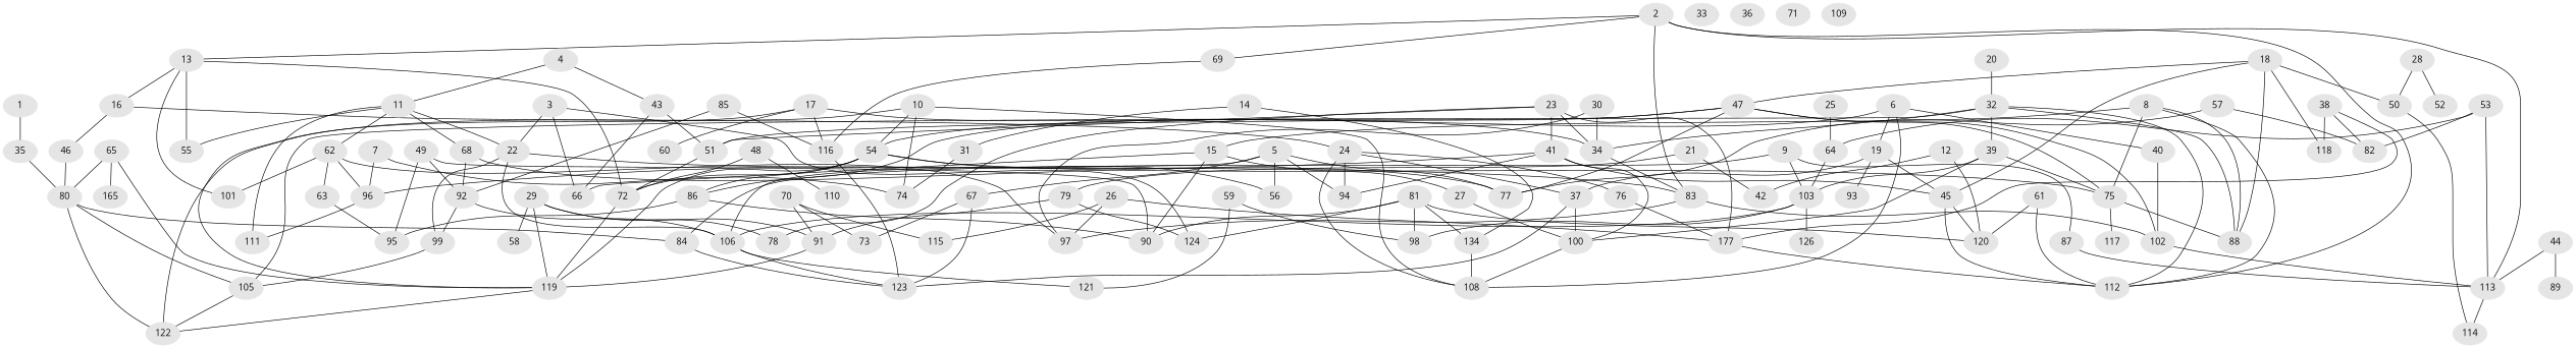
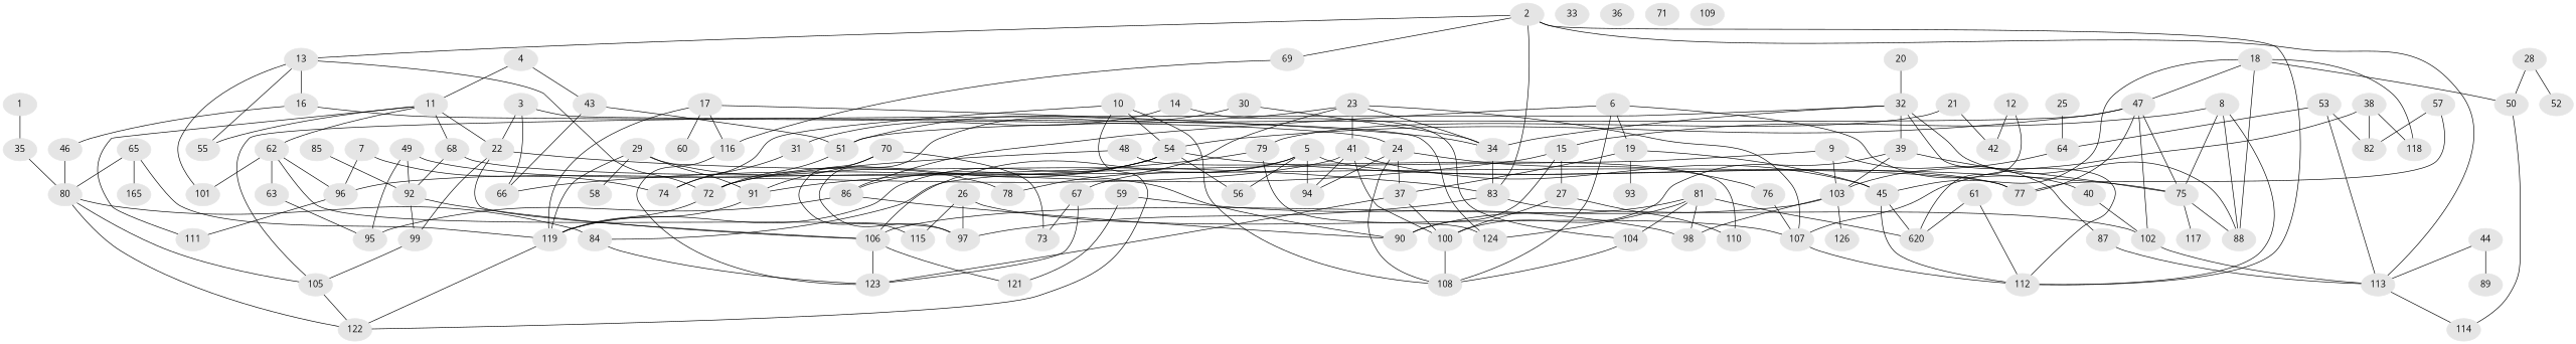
  graph {
    fontname="Open Sans"
    node [color=gray90 fontname="Open Sans" style=filled]
    edge [fontname="Open Sans"]
    1
    35
    80
    2
    13
    69
    83
    112
    113
    55
    16
    72
    101
    116
    97
    102
    114
    3
    22
    66
    124
    106
    99
    4
    11
    43
    62
    68
    111
    51
    5
    56
    67
    77
    94
    123
    73
    121
    6
    19
    40
    86
    108
    45
    37
    93
    90
    95
    7
    74
    96
    8
    15
    75
    88
    27
    117
    9
    84
    87
    103
    98
    126
    10
    54
    122
    119
    63
    92
    12
    42
-   120
+   120 [label=620]
    24
    46
    14
    31
-   104 [label=134]
+   104
    100
    110
    76
    17
    34
    60
    18
    47
    50
    118
    20
    32
    39
    105
    21
    79
    91
    23
    41
    78
-   107 [label=177]
+   107
    25
    64
    26
    115
    28
    52
    29
    58
    30
    33
    36
    38
    82
    44
    89
    48
    49
    53
    57
    59
    61
    65
    n121 [label=165]
    70
    71
    81
    85
    109
    1 -- 35
    35 -- 80
    80 -- 84
    80 -- 122
    80 -- 105
    2 -- 13
    2 -- 69
    2 -- 83
    2 -- 112
    2 -- 113
    13 -- 55
    13 -- 16
    13 -- 72
    13 -- 101
    69 -- 116
    83 -- 97
    83 -- 102
    113 -- 114
    16 -- 24
    16 -- 46
    72 -- 119
    116 -- 123
    102 -- 113
    3 -- 22
    3 -- 66
    3 -- 124
    22 -- 83
    22 -- 106
    22 -- 99
    106 -- 123
    106 -- 121
    99 -- 105
    4 -- 11
    4 -- 43
    11 -- 55
    11 -- 22
    11 -- 62
    11 -- 68
    11 -- 111
    43 -- 66
    43 -- 51
    62 -- 101
    62 -- 97
    62 -- 96
    62 -- 63
    68 -- 77
    68 -- 92
    51 -- 72
    5 -- 106
    5 -- 56
    5 -- 67
    5 -- 77
    5 -- 94
    67 -- 123
    67 -- 73
    6 -- 19
    6 -- 40
    6 -- 86
    6 -- 108
    19 -- 45
    19 -- 37
    19 -- 93
    40 -- 102
    86 -- 90
    86 -- 95
    45 -- 112
    45 -- 120
    37 -- 123
    37 -- 100
    7 -- 74
    7 -- 96
    96 -- 111
    8 -- 112
    8 -- 15
    8 -- 75
    8 -- 88
    15 -- 66
    15 -- 90
    15 -- 27
    75 -- 88
    75 -- 117
    27 -- 100
+   27 -- 110
    9 -- 84
    9 -- 87
    9 -- 103
    84 -- 123
    87 -- 113
    103 -- 106
    103 -- 98
    103 -- 126
    10 -- 108
    10 -- 74
    10 -- 54
    10 -- 122
    54 -- 72
    54 -- 56
    54 -- 86
    54 -- 75
    54 -- 119
    119 -- 122
    63 -- 95
    92 -- 106
    92 -- 99
    12 -- 42
    12 -- 120
    24 -- 94
    24 -- 108
    24 -- 37
    24 -- 76
    46 -- 80
    14 -- 31
    14 -- 104
    31 -- 74
    104 -- 108
    100 -- 108
    76 -- 107
    17 -- 116
    17 -- 119
    17 -- 34
    17 -- 60
    34 -- 83
    18 -- 45
    18 -- 88
    18 -- 47
    18 -- 50
    18 -- 118
    47 -- 102
    47 -- 51
    47 -- 77
    47 -- 75
    47 -- 54
    50 -- 114
    20 -- 32
    32 -- 112
    32 -- 88
    32 -- 34
    32 -- 39
    32 -- 105
    39 -- 75
    39 -- 103
    39 -- 100
    105 -- 122
    21 -- 42
    21 -- 79
    79 -- 124
    79 -- 91
    91 -- 119
    23 -- 51
    23 -- 34
    23 -- 41
    23 -- 78
    23 -- 107
    41 -- 94
    41 -- 45
    41 -- 96
    41 -- 100
    107 -- 112
    25 -- 64
    64 -- 103
    26 -- 97
    26 -- 107
    26 -- 115
    28 -- 50
    28 -- 52
    29 -- 119
    29 -- 91
    29 -- 78
    29 -- 58
    30 -- 97
    30 -- 34
    38 -- 118
    38 -- 107
    38 -- 82
    44 -- 113
    44 -- 89
    48 -- 72
    48 -- 110
    49 -- 90
    49 -- 95
    49 -- 92
    53 -- 113
    53 -- 64
    53 -- 82
    57 -- 77
    57 -- 82
    59 -- 121
    59 -- 98
    61 -- 112
    61 -- 120
    65 -- 80
    65 -- 119
    65 -- n121
    70 -- 73
    70 -- 91
    70 -- 115
    81 -- 124
    81 -- 90
    81 -- 98
    81 -- 120
    81 -- 104
-   85 -- 116
    85 -- 92
  }
